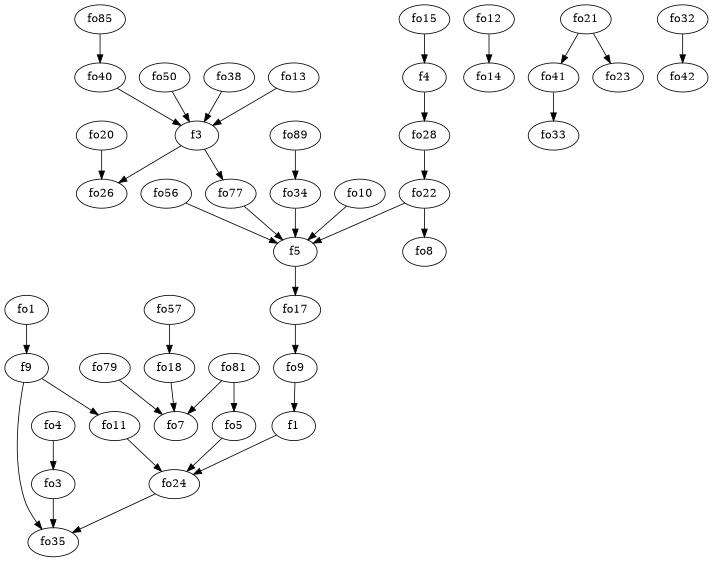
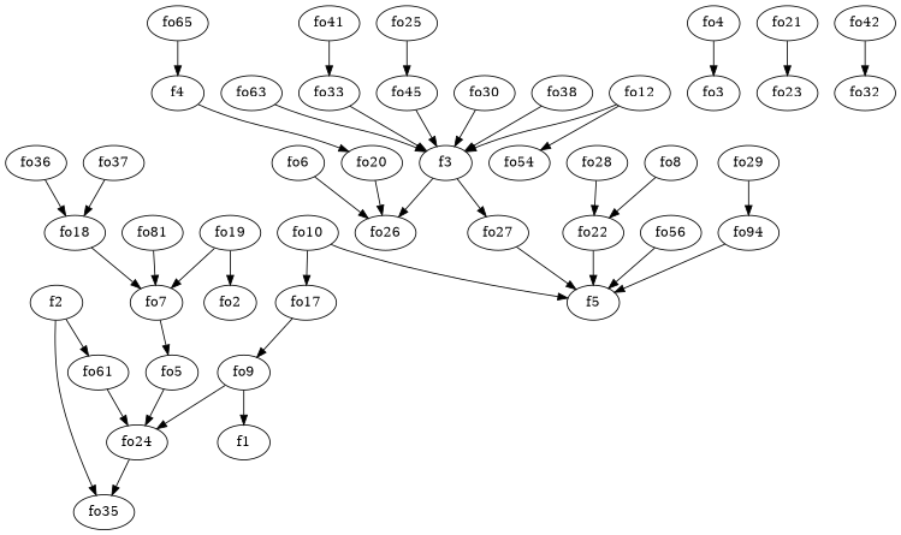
  strict digraph {
    edge [weight=2]
    f1
    fo24
    fo35
-   f2 [label=f9]
-   fo11
+   f2
+   fo11 [label=fo61]
    f3
-   fo27 [label=fo77]
+   fo27
    fo26
    f5
    f4
    fo28
    fo22
    fo17
    fo9
-   fo1
    fo7
    fo5
    fo3
    fo4
+   fo6
    fo10
    fo12
-   fo14
-   fo13
-   fo15
+   fo14 [label=fo54]
+   fo13 [label=fo63]
+   fo15 [label=fo65]
    n26 [label=fo56]
    fo18
-   fo19 [label=fo79]
+   fo19
+   fo2
    fo20
    fo21
    fo41
    fo23
    fo33
    fo8
-   fo25 [label=fo85]
-   fo40
-   fo29 [label=fo89]
-   fo34
-   fo30 [label=fo50]
+   fo25
+   fo40 [label=fo45]
+   fo29
+   fo34 [label=fo94]
+   fo30
    n41 [label=fo81]
    fo32
    fo42
-   fo37 [label=fo57]
+   fo36
+   fo37
    fo38
-   f1 -> fo24
+   fo9 -> fo24
    fo24 -> fo35
    f2 -> fo35
    f2 -> fo11
    fo11 -> fo24
    f3 -> fo27
    f3 -> fo26
    fo27 -> f5
-   f5 -> fo17
-   f4 -> fo28
+   fo10 -> fo17
+   f4 -> fo20
    fo28 -> fo22
    fo22 -> f5
-   fo22 -> fo8
+   fo8 -> fo22
    fo17 -> fo9
    fo9 -> f1
-   fo1 -> f2
-   n41 -> fo5
+   fo7 -> fo5
    fo5 -> fo24
-   fo3 -> fo35
    fo4 -> fo3
+   fo6 -> fo26
    fo10 -> f5
+   fo12 -> f3
    fo12 -> fo14
    fo13 -> f3
    fo15 -> f4
    n26 -> f5
    fo18 -> fo7
    fo19 -> fo7
+   fo19 -> fo2
    fo20 -> fo26
-   fo21 -> fo41
    fo21 -> fo23
    fo41 -> fo33
+   fo33 -> f3
    fo25 -> fo40
    fo40 -> f3
    fo29 -> fo34
    fo34 -> f5
    fo30 -> f3
    n41 -> fo7
-   fo32 -> fo42
+   fo42 -> fo32
+   fo36 -> fo18
    fo37 -> fo18
    fo38 -> f3
  }
